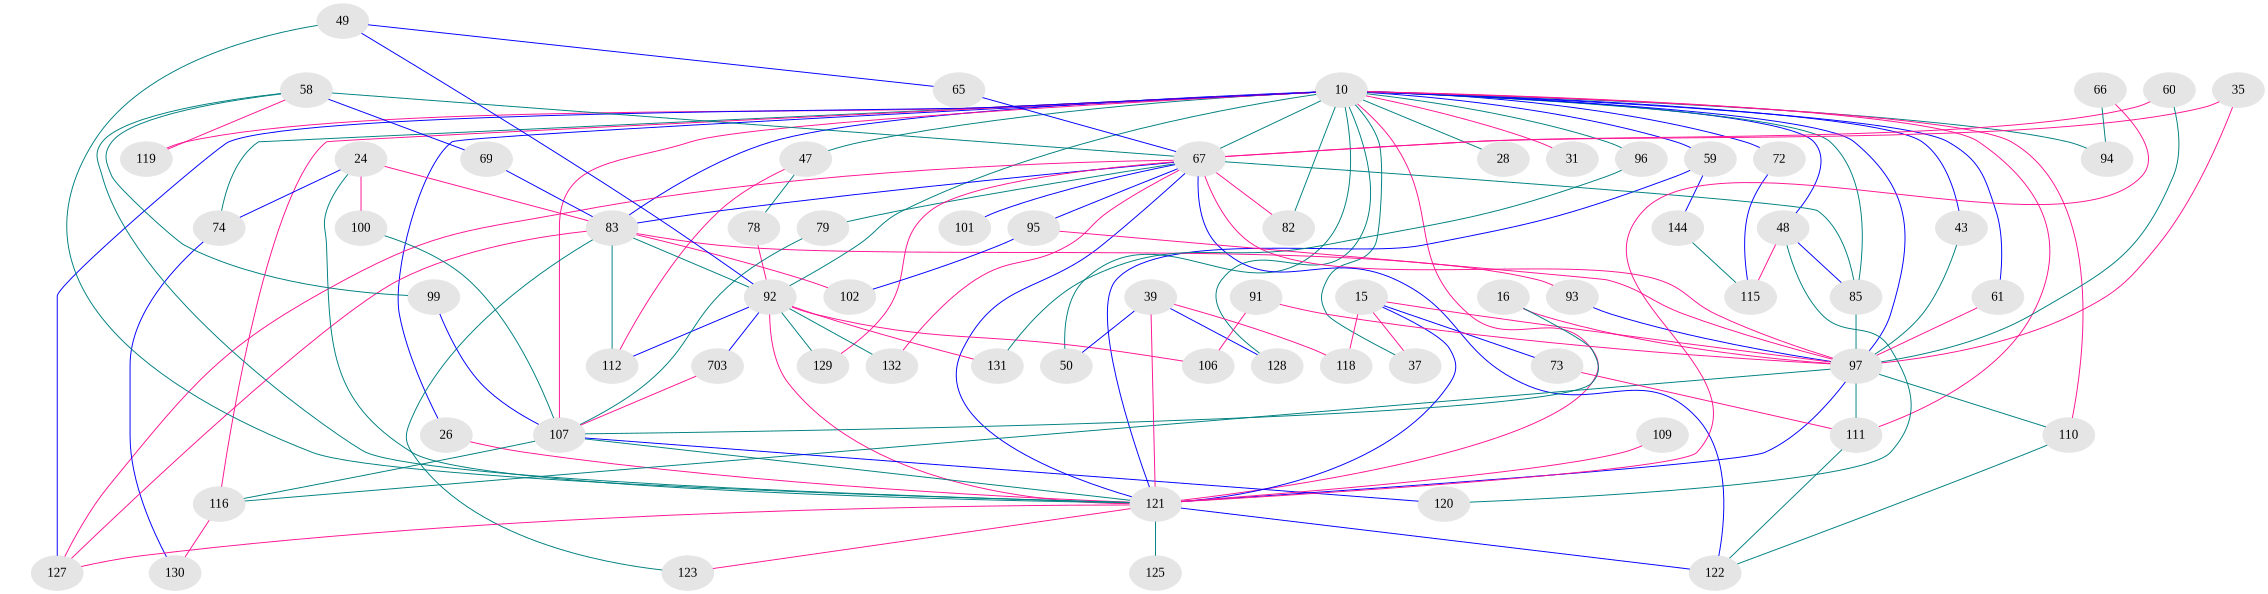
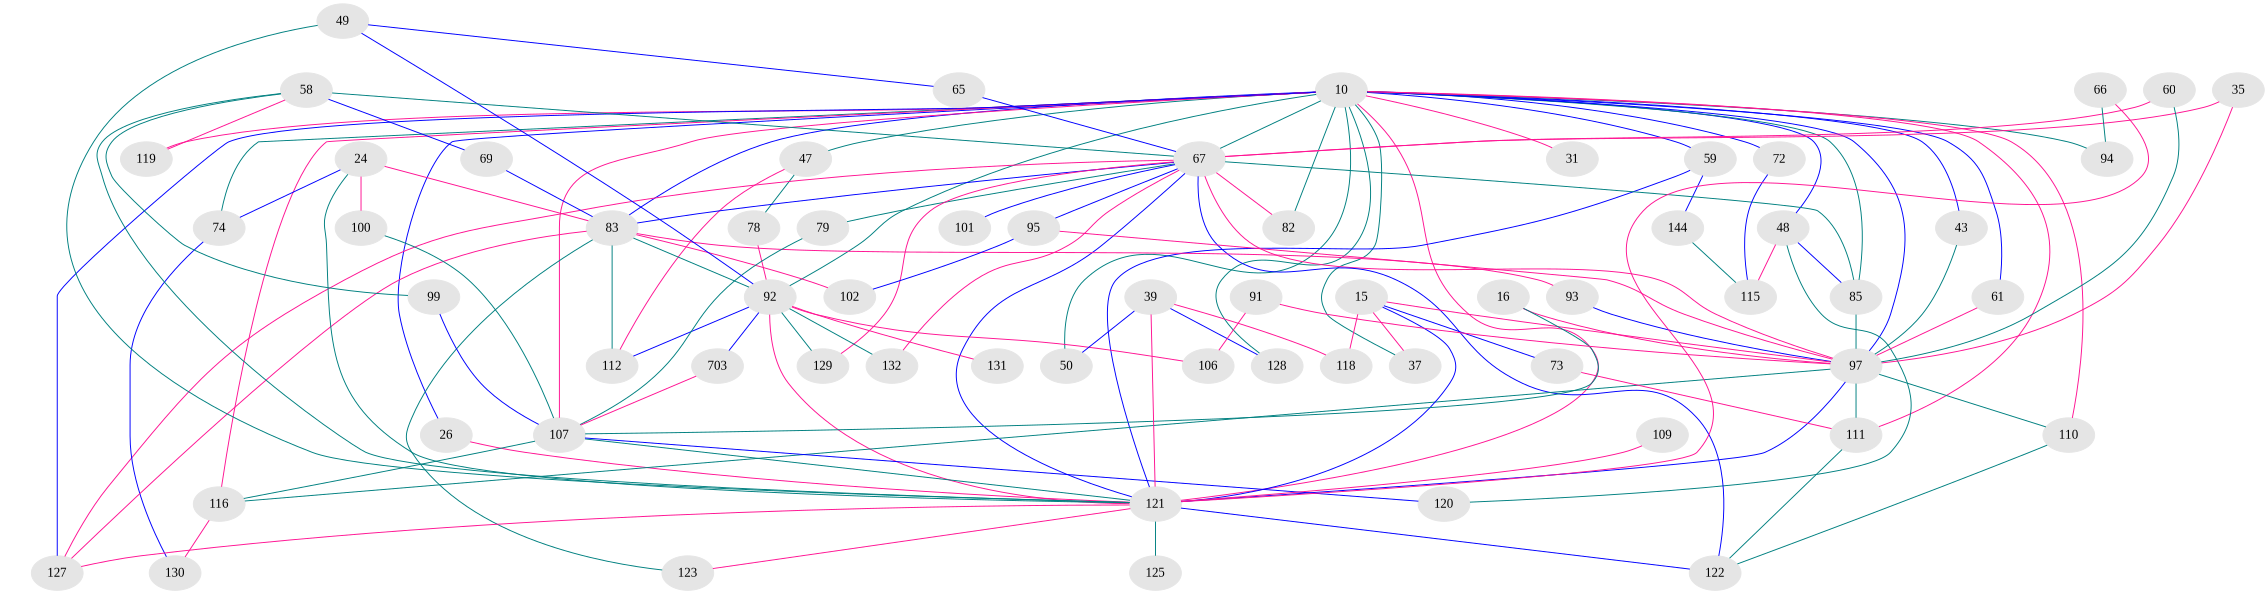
  graph {
    fontname="Liberation Serif"
    node [color=gray90 fontname="Liberation Serif" style=filled]
    edge [color=deeppink fontname="Liberation Serif"]
    10 [super="+4+7"]
    26
-   28
    31
    37 [super="+20"]
    43
    47
    48
    50
    59 [super="+42"]
    61
    67 [super="+56+8"]
    72
    74 [super="+55"]
    82
    83 [super="+17+46"]
    85 [super="+12+57+13"]
    92 [super="+76+77+87"]
    94 [super="+45"]
-   96
    97 [super="+30"]
    107 [super="+68+86+98"]
    110 [super="+52"]
    111 [super="+40+53"]
    116 [super="+89+84"]
    119 [super="+113"]
    121 [super="+105+5"]
    127 [super="+126+51+27"]
    128
    78
    112 [super="+108"]
    115 [super="+90"]
    120
    n34 [label=144]
    79
    95
    101
    122 [super="+117"]
    129
    132
    130
    93
    102
    123
    106
    n46 [label=703]
    131
    125
    15
    73
    118 [super="+44"]
    16
    24 [super="+22"]
    100
    35
    39
    49
    65
    58 [super="+54"]
    69
    99
    60
    66
    91
    109
    10 -- 26 [color=blue]
-   10 -- 28 [color=teal]
    10 -- 31 [weight=2]
    10 -- 37 [color=teal]
    10 -- 43 [color=blue]
    10 -- 47 [color=teal weight=2]
    10 -- 48 [color=blue]
    10 -- 50 [color=teal]
    10 -- 59 [color=blue weight=2]
    10 -- 61 [color=blue]
    10 -- 67 [color=teal weight=9]
    10 -- 72 [color=blue weight=2]
    10 -- 74 [color=teal weight=2]
    10 -- 82 [color=teal]
    10 -- 83 [color=blue weight=3]
    10 -- 85 [color=teal]
    10 -- 92 [color=teal weight=2]
    10 -- 94 [color=teal weight=3]
-   10 -- 96 [color=teal weight=2]
    10 -- 97 [color=blue weight=12]
    10 -- 107 [weight=12]
    10 -- 110
    10 -- 111 [weight=2]
    10 -- 116 [weight=3]
    10 -- 119 [weight=2]
    10 -- 121 [weight=9]
    10 -- 127 [color=blue weight=5]
    10 -- 128 [color=teal]
    26 -- 121
    43 -- 97 [color=teal]
    47 -- 78 [color=teal]
    47 -- 112
    48 -- 85 [color=blue]
    48 -- 115 [weight=2]
    48 -- 120 [color=teal]
    59 -- 121 [color=blue]
    59 -- n34 [color=blue]
    61 -- 97
    67 -- 82
    67 -- 83 [color=blue weight=2]
    67 -- 85 [color=teal]
    67 -- 97 [weight=4]
    67 -- 121 [color=blue weight=5]
    67 -- 127
    67 -- 79 [color=teal]
    67 -- 95 [color=blue]
    67 -- 101 [color=blue weight=2]
    67 -- 122 [color=blue weight=2]
    67 -- 129
    67 -- 132
    72 -- 115 [color=blue]
    74 -- 130 [color=blue]
    83 -- 92 [color=teal]
    83 -- 127
    83 -- 112 [color=teal]
    83 -- 93
    83 -- 102
    83 -- 123 [color=teal]
    85 -- 97 [color=teal weight=3]
    92 -- 121 [weight=3]
    92 -- 112 [color=blue]
    92 -- 129 [color=teal]
    92 -- 132 [color=teal]
    92 -- 106
    92 -- n46 [color=blue]
    92 -- 131
-   96 -- 131 [color=teal]
    97 -- 110 [color=teal]
    97 -- 111 [color=teal]
    97 -- 116 [color=teal]
    97 -- 121 [color=blue weight=5]
    107 -- 116 [color=teal]
    107 -- 121 [color=teal weight=4]
    107 -- 120 [color=blue]
    110 -- 122 [color=teal]
    111 -- 122 [color=teal]
    116 -- 130
    121 -- 127
    121 -- 122 [color=blue weight=2]
    121 -- 123
    121 -- 125 [color=teal]
    78 -- 92
    n34 -- 115 [color=teal]
    79 -- 107 [color=teal]
    95 -- 97
    95 -- 102 [color=blue]
    93 -- 97 [color=blue]
    n46 -- 107
    15 -- 37
    15 -- 97
    15 -- 121 [color=blue]
    15 -- 73 [color=blue]
    15 -- 118 [weight=2]
    73 -- 111
    16 -- 97 [weight=2]
    16 -- 107 [color=teal]
    24 -- 74 [color=blue]
    24 -- 83 [weight=2]
    24 -- 121 [color=teal]
    24 -- 100
    100 -- 107 [color=teal]
    35 -- 67
    35 -- 97
    39 -- 50 [color=blue]
    39 -- 121 [weight=2]
    39 -- 128 [color=blue]
    39 -- 118
    49 -- 92 [color=blue]
    49 -- 121 [color=teal weight=2]
    49 -- 65 [color=blue]
    65 -- 67 [color=blue]
    58 -- 67 [color=teal weight=2]
    58 -- 119
    58 -- 121 [color=teal]
    58 -- 69 [color=blue]
    58 -- 99 [color=teal]
    69 -- 83 [color=blue]
    99 -- 107 [color=blue]
    60 -- 67
    60 -- 97 [color=teal]
    66 -- 94 [color=teal]
    66 -- 121
    91 -- 97
    91 -- 106
    109 -- 121 [weight=2]
  }
